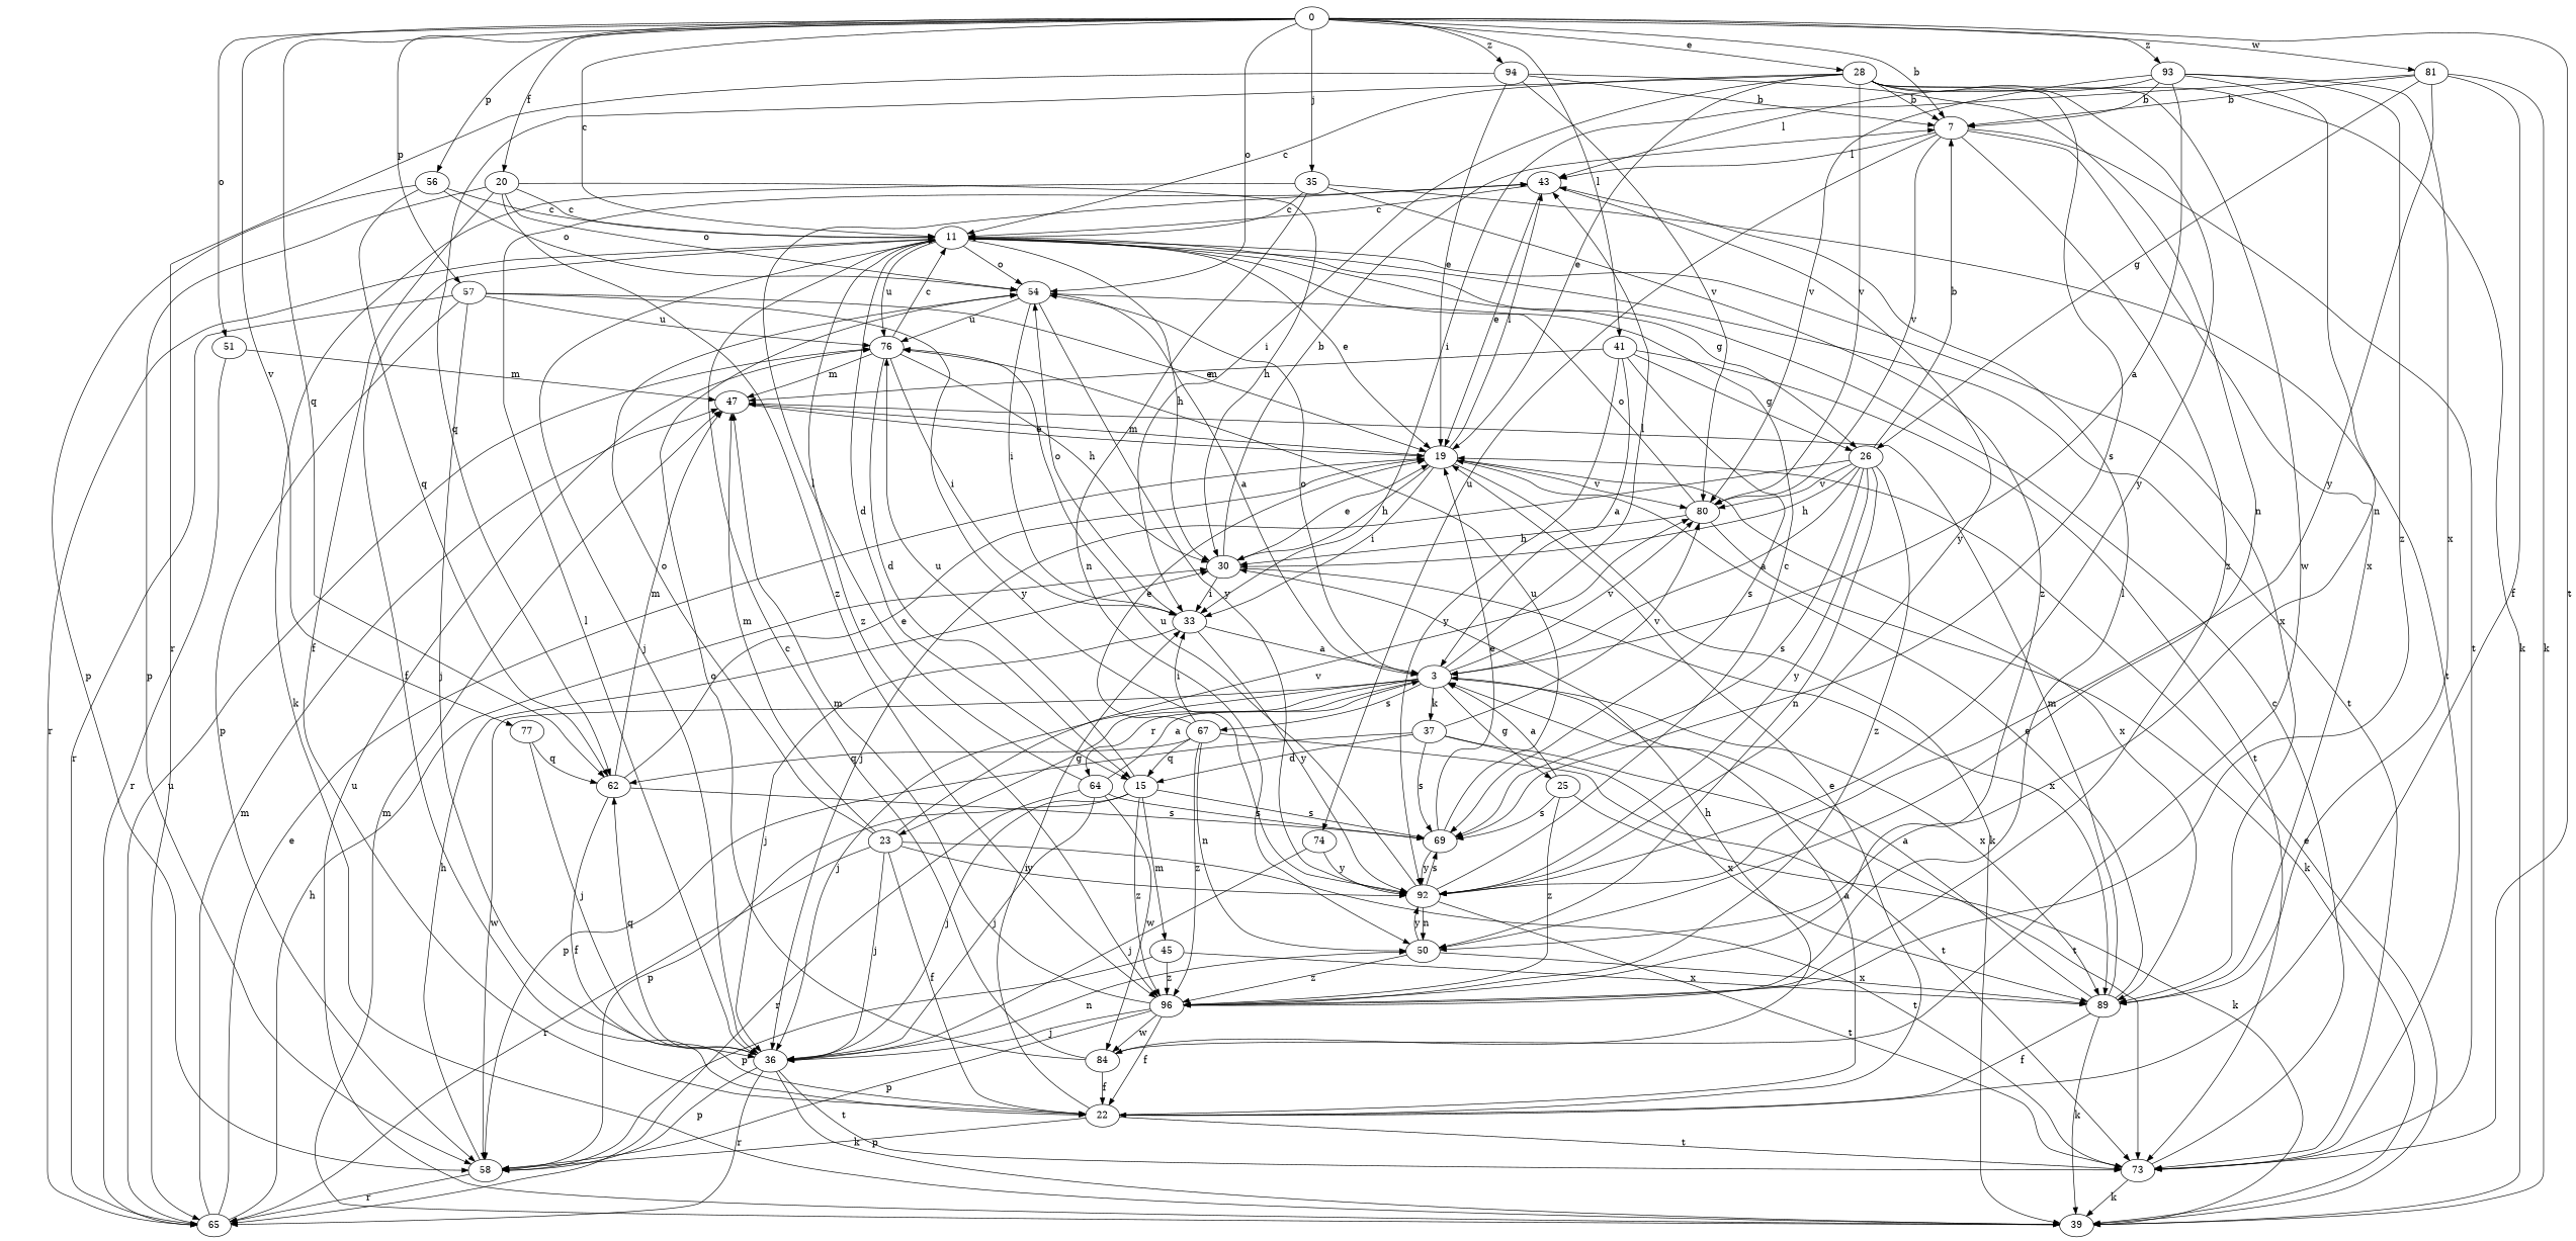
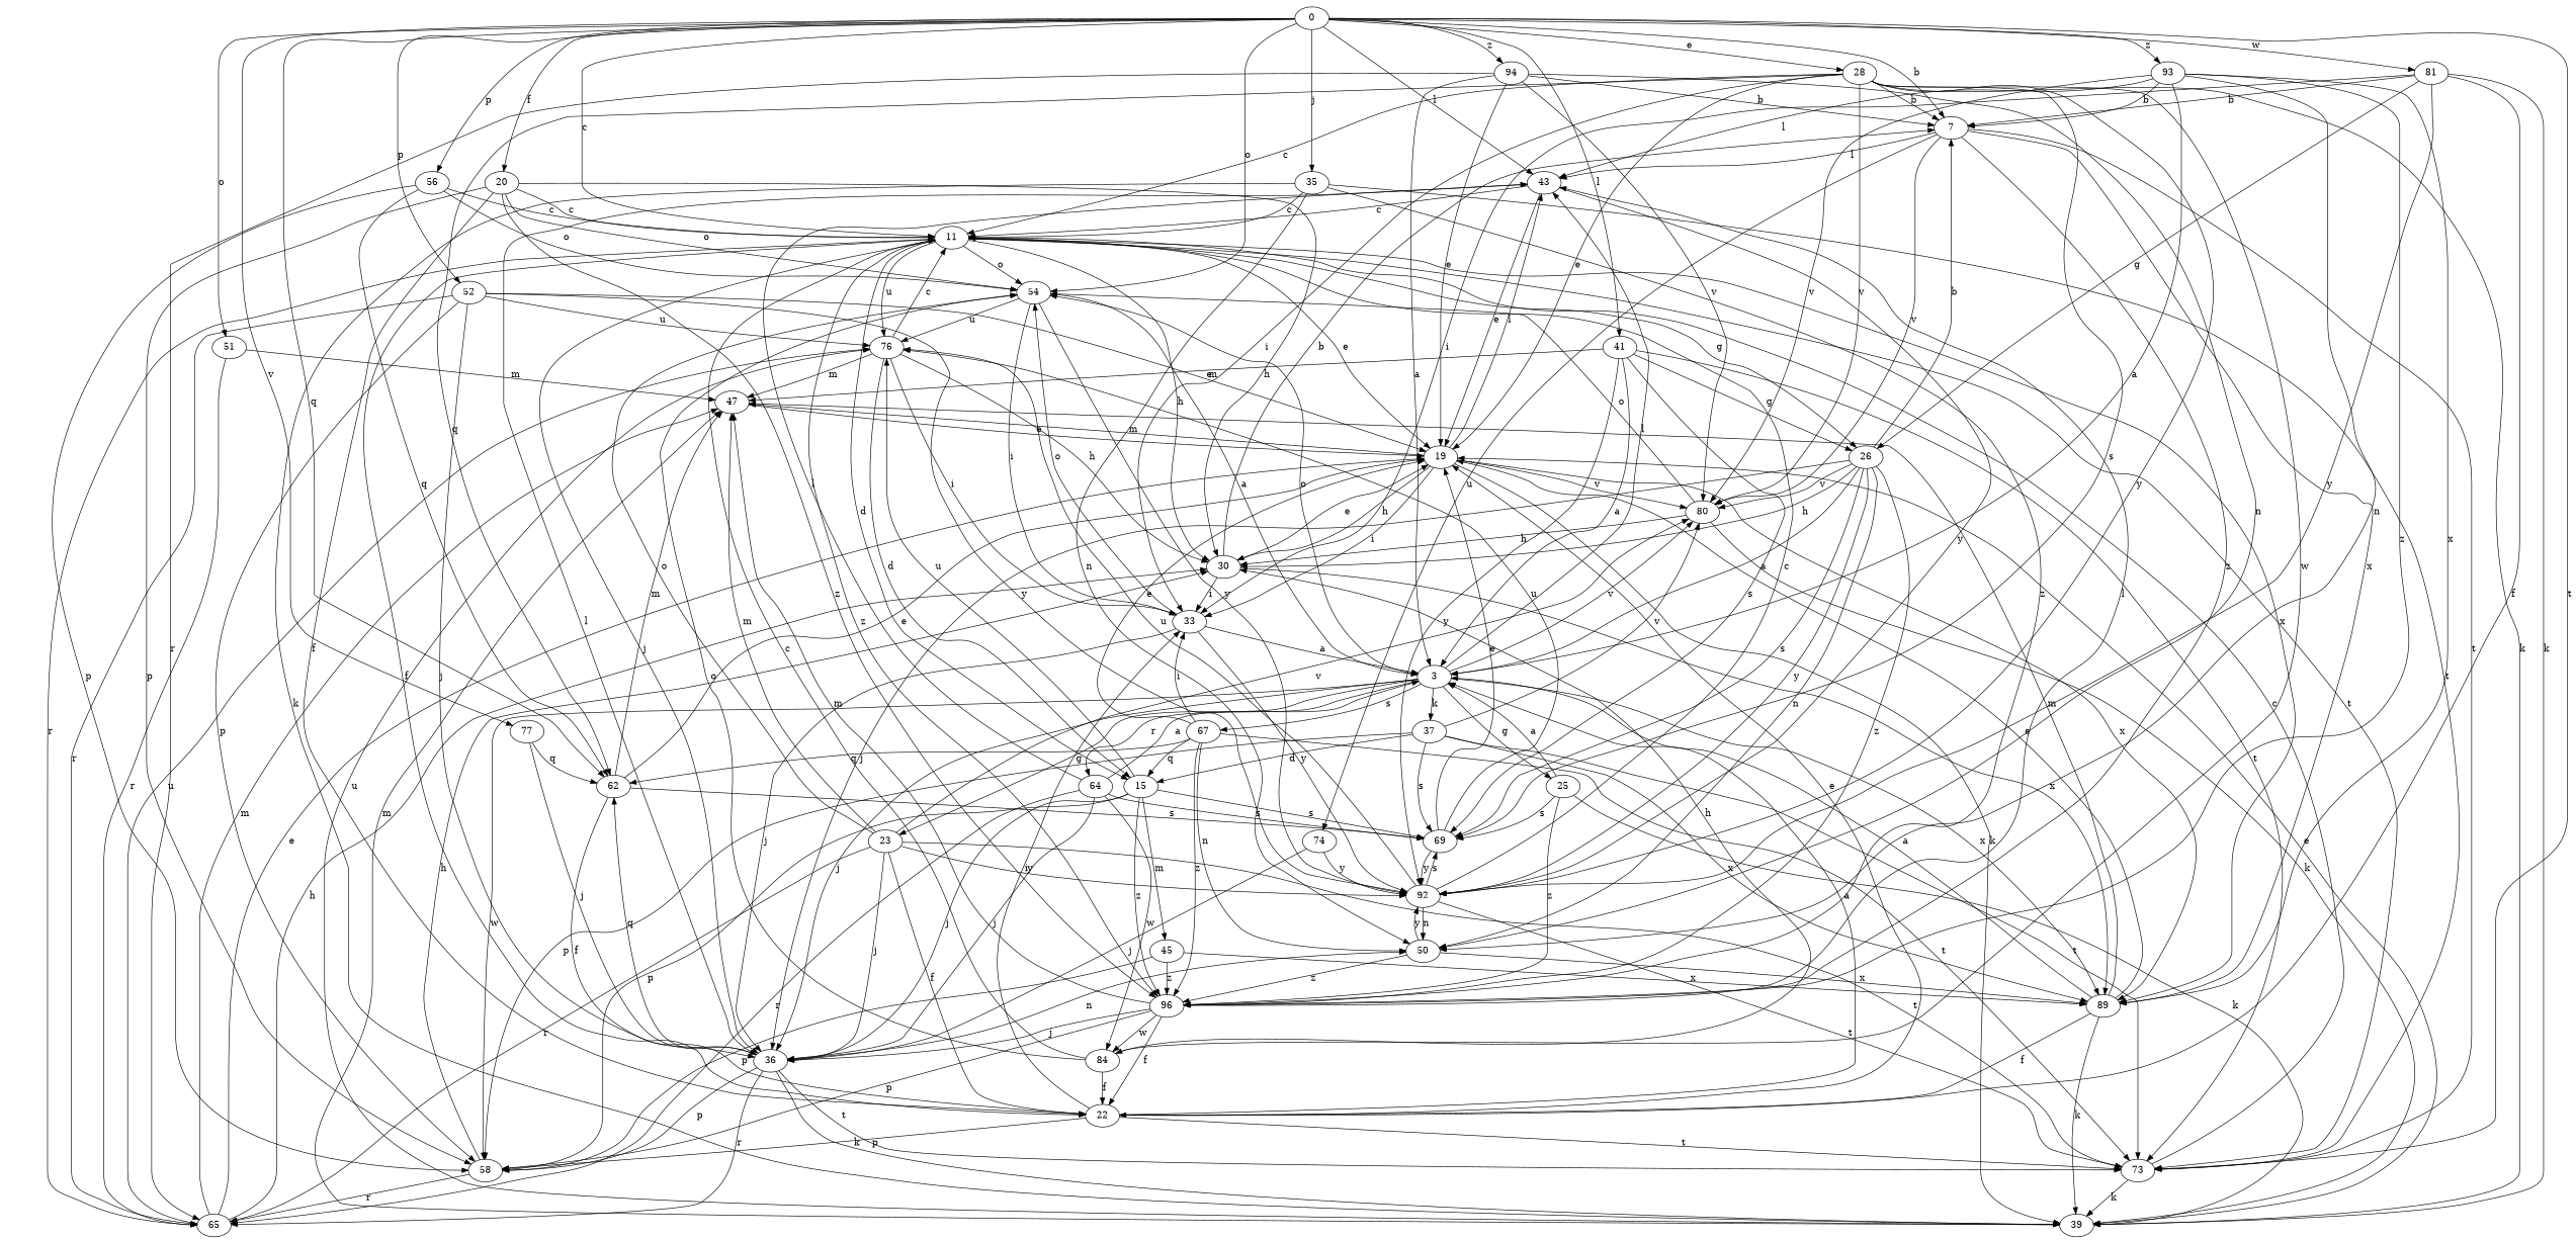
  strict digraph {
    0
    7
    11
    n4 [label=28]
    20
    35
    41
    43
    51
    54
    56
-   57
+   57 [label=52]
    62
    73
    77
    81
    93
    94
    80
    89
    74
    96
    36
    15
    19
    22
    26
    30
    65
    76
    84
    69
    33
    39
    92
    58
    50
    3
    47
    23
    25
    37
    64
    67
    45
    0 -> 7 [label=b]
    0 -> 11 [label=c]
    0 -> n4 [label=e]
    0 -> 20 [label=f]
    0 -> 35 [label=j]
    0 -> 41 [label=l]
+   0 -> 43 [label=l]
    0 -> 51 [label=o]
    0 -> 54 [label=o]
    0 -> 56 [label=p]
    0 -> 57 [label=p]
    0 -> 62 [label=q]
    0 -> 73 [label=t]
    0 -> 77 [label=v]
    0 -> 81 [label=w]
    0 -> 93 [label=z]
    0 -> 94 [label=z]
    7 -> 43 [label=l]
    7 -> 73 [label=t]
    7 -> 80 [label=v]
    7 -> 89 [label=x]
    7 -> 74 [label=u]
    7 -> 96 [label=z]
    11 -> 54 [label=o]
    11 -> 73 [label=t]
    11 -> 89 [label=x]
    11 -> 96 [label=z]
    11 -> 36 [label=j]
    11 -> 15 [label=d]
    11 -> 19 [label=e]
    11 -> 22 [label=f]
    11 -> 26 [label=g]
    11 -> 30 [label=h]
    11 -> 65 [label=r]
    11 -> 76 [label=u]
    n4 -> 7 [label=b]
    n4 -> 11 [label=c]
    n4 -> 62 [label=q]
    n4 -> 80 [label=v]
    n4 -> 19 [label=e]
    n4 -> 84 [label=w]
    n4 -> 69 [label=s]
    n4 -> 33 [label=i]
    n4 -> 39 [label=k]
    n4 -> 92 [label=y]
    20 -> 11 [label=c]
    20 -> 54 [label=o]
    20 -> 96 [label=z]
    20 -> 22 [label=f]
    20 -> 30 [label=h]
    20 -> 58 [label=p]
    35 -> 11 [label=c]
    35 -> 73 [label=t]
    35 -> 96 [label=z]
    35 -> 39 [label=k]
    35 -> 50 [label=n]
    41 -> 73 [label=t]
    41 -> 26 [label=g]
    41 -> 69 [label=s]
    41 -> 92 [label=y]
    41 -> 3 [label=a]
    41 -> 47 [label=m]
    43 -> 11 [label=c]
    43 -> 19 [label=e]
    43 -> 92 [label=y]
    51 -> 65 [label=r]
    51 -> 47 [label=m]
    54 -> 76 [label=u]
    54 -> 33 [label=i]
    54 -> 92 [label=y]
    54 -> 3 [label=a]
    56 -> 11 [label=c]
    56 -> 54 [label=o]
    56 -> 62 [label=q]
    56 -> 58 [label=p]
    57 -> 36 [label=j]
    57 -> 19 [label=e]
    57 -> 65 [label=r]
    57 -> 76 [label=u]
    57 -> 92 [label=y]
    57 -> 58 [label=p]
    62 -> 19 [label=e]
    62 -> 22 [label=f]
    62 -> 69 [label=s]
    62 -> 47 [label=m]
    73 -> 11 [label=c]
    73 -> 39 [label=k]
    77 -> 62 [label=q]
    77 -> 36 [label=j]
    81 -> 7 [label=b]
    81 -> 22 [label=f]
    81 -> 26 [label=g]
    81 -> 33 [label=i]
    81 -> 39 [label=k]
    81 -> 92 [label=y]
    93 -> 7 [label=b]
    93 -> 43 [label=l]
    93 -> 80 [label=v]
    93 -> 89 [label=x]
    93 -> 96 [label=z]
    93 -> 50 [label=n]
    93 -> 3 [label=a]
    94 -> 7 [label=b]
    94 -> 80 [label=v]
    94 -> 19 [label=e]
    94 -> 65 [label=r]
    94 -> 50 [label=n]
+   94 -> 3 [label=a]
    80 -> 54 [label=o]
    80 -> 30 [label=h]
    80 -> 39 [label=k]
    89 -> 19 [label=e]
    89 -> 22 [label=f]
    89 -> 39 [label=k]
    89 -> 3 [label=a]
    89 -> 47 [label=m]
    74 -> 36 [label=j]
    74 -> 92 [label=y]
    96 -> 43 [label=l]
    96 -> 36 [label=j]
    96 -> 22 [label=f]
    96 -> 84 [label=w]
    96 -> 58 [label=p]
    96 -> 47 [label=m]
    36 -> 43 [label=l]
    36 -> 62 [label=q]
    36 -> 73 [label=t]
    36 -> 65 [label=r]
    36 -> 39 [label=k]
    36 -> 58 [label=p]
    36 -> 50 [label=n]
    15 -> 96 [label=z]
    15 -> 36 [label=j]
    15 -> 76 [label=u]
    15 -> 69 [label=s]
    15 -> 58 [label=p]
    15 -> 45 [label=m]
    19 -> 43 [label=l]
    19 -> 80 [label=v]
    19 -> 89 [label=x]
    19 -> 30 [label=h]
    19 -> 33 [label=i]
    19 -> 39 [label=k]
    19 -> 47 [label=m]
    22 -> 73 [label=t]
    22 -> 19 [label=e]
    22 -> 33 [label=i]
    22 -> 58 [label=p]
    22 -> 3 [label=a]
    26 -> 7 [label=b]
    26 -> 80 [label=v]
    26 -> 96 [label=z]
    26 -> 36 [label=j]
    26 -> 30 [label=h]
    26 -> 69 [label=s]
    26 -> 92 [label=y]
    26 -> 50 [label=n]
    26 -> 3 [label=a]
    30 -> 7 [label=b]
    30 -> 89 [label=x]
    30 -> 19 [label=e]
    30 -> 33 [label=i]
    65 -> 19 [label=e]
    65 -> 30 [label=h]
    65 -> 76 [label=u]
    65 -> 47 [label=m]
    76 -> 11 [label=c]
    76 -> 15 [label=d]
    76 -> 30 [label=h]
    76 -> 33 [label=i]
    76 -> 47 [label=m]
    84 -> 11 [label=c]
    84 -> 54 [label=o]
    84 -> 22 [label=f]
    84 -> 30 [label=h]
    69 -> 19 [label=e]
    69 -> 76 [label=u]
    69 -> 92 [label=y]
    33 -> 54 [label=o]
    33 -> 36 [label=j]
    33 -> 92 [label=y]
    33 -> 3 [label=a]
    39 -> 19 [label=e]
    39 -> 76 [label=u]
    39 -> 47 [label=m]
    92 -> 11 [label=c]
    92 -> 73 [label=t]
    92 -> 76 [label=u]
    92 -> 69 [label=s]
    92 -> 50 [label=n]
    58 -> 30 [label=h]
    58 -> 65 [label=r]
    50 -> 89 [label=x]
    50 -> 96 [label=z]
    50 -> 92 [label=y]
    3 -> 43 [label=l]
    3 -> 54 [label=o]
    3 -> 80 [label=v]
    3 -> 89 [label=x]
    3 -> 36 [label=j]
    3 -> 58 [label=w]
    3 -> 23 [label=g]
    3 -> 25 [label=g]
    3 -> 37 [label=k]
    3 -> 64 [label=r]
    3 -> 67 [label=s]
    47 -> 19 [label=e]
    23 -> 54 [label=o]
    23 -> 73 [label=t]
    23 -> 80 [label=v]
    23 -> 36 [label=j]
    23 -> 22 [label=f]
    23 -> 65 [label=r]
    23 -> 92 [label=y]
    23 -> 47 [label=m]
    25 -> 96 [label=z]
    25 -> 69 [label=s]
    25 -> 39 [label=k]
    25 -> 3 [label=a]
    37 -> 73 [label=t]
    37 -> 80 [label=v]
    37 -> 89 [label=x]
    37 -> 15 [label=d]
    37 -> 69 [label=s]
    37 -> 58 [label=p]
    64 -> 43 [label=l]
    64 -> 36 [label=j]
    64 -> 65 [label=r]
    64 -> 84 [label=w]
    64 -> 69 [label=s]
    64 -> 3 [label=a]
    67 -> 62 [label=q]
    67 -> 73 [label=t]
    67 -> 96 [label=z]
    67 -> 15 [label=q]
    67 -> 19 [label=e]
    67 -> 33 [label=i]
    67 -> 50 [label=n]
    45 -> 89 [label=x]
    45 -> 96 [label=z]
    45 -> 58 [label=p]
  }
